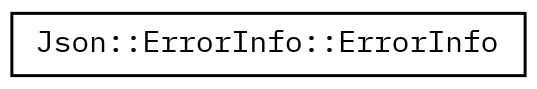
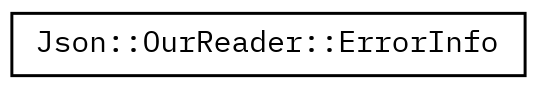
  digraph {
    rankdir=LR
    fontname="IBM Plex Mono"
-   n1 [color=black fillcolor=white fontname="IBM Plex Mono" fontsize=10 height=0.2 label="Json::ErrorInfo::ErrorInfo" shape=record style=filled width=0.4]
+   n1 [color=black fillcolor=white fontname="IBM Plex Mono" fontsize=10 height=0.2 label="Json::OurReader::ErrorInfo" shape=record style=filled width=0.4]
  }
